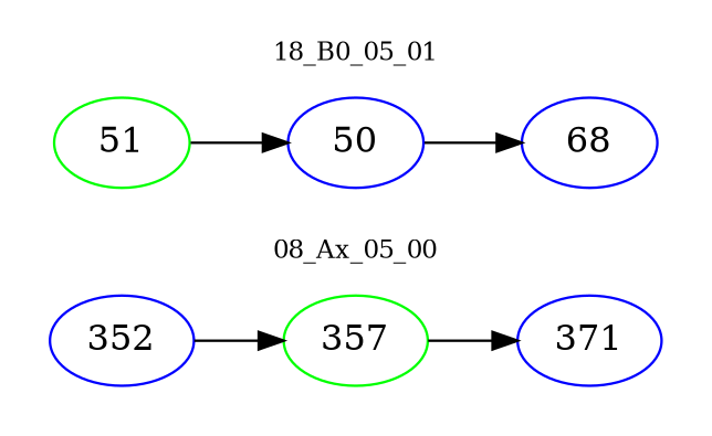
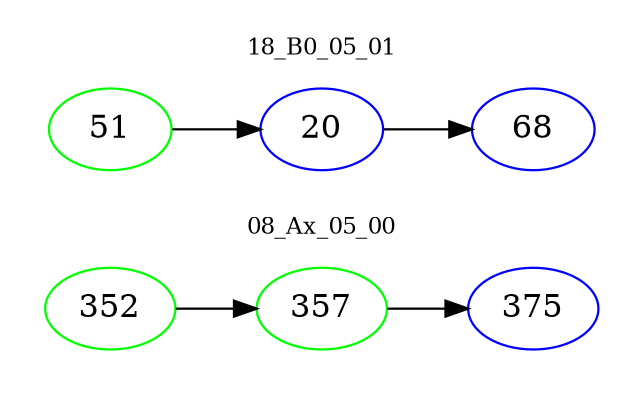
  digraph {
    rankdir=LR
    node [color=green]
    edge [color=black]
-   n1 [color=blue label=352]
+   n1 [label=352]
    n2 [label=357]
-   n3 [color=blue label=371]
+   n3 [color=blue label=375]
    n4 [label=51]
-   n5 [color=blue label=50]
+   n5 [color=blue label=20]
    n6 [color=blue label=68]
    subgraph cluster_1 {
      color=white
      fontsize=10
      label="08_Ax_05_00"
      n1
      n2
      n3
    }
    subgraph cluster_2 {
      color=white
      fontsize=10
      label="18_B0_05_01"
      n4
      n5
      n6
    }
    n1 -> n2
    n2 -> n3
    n4 -> n5
    n5 -> n6
  }
